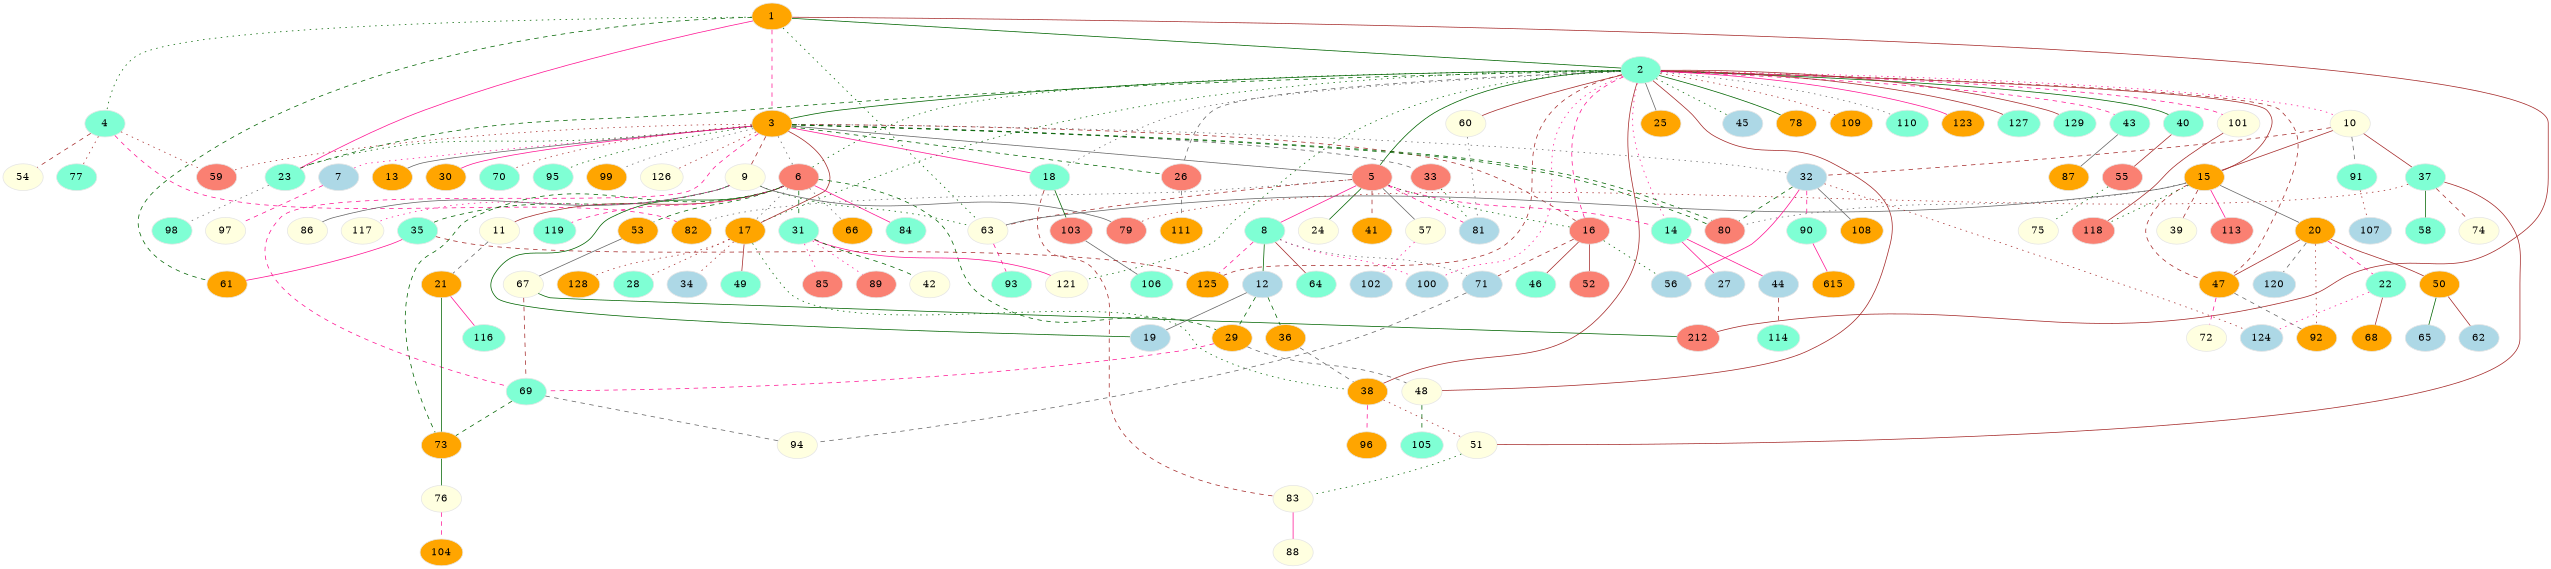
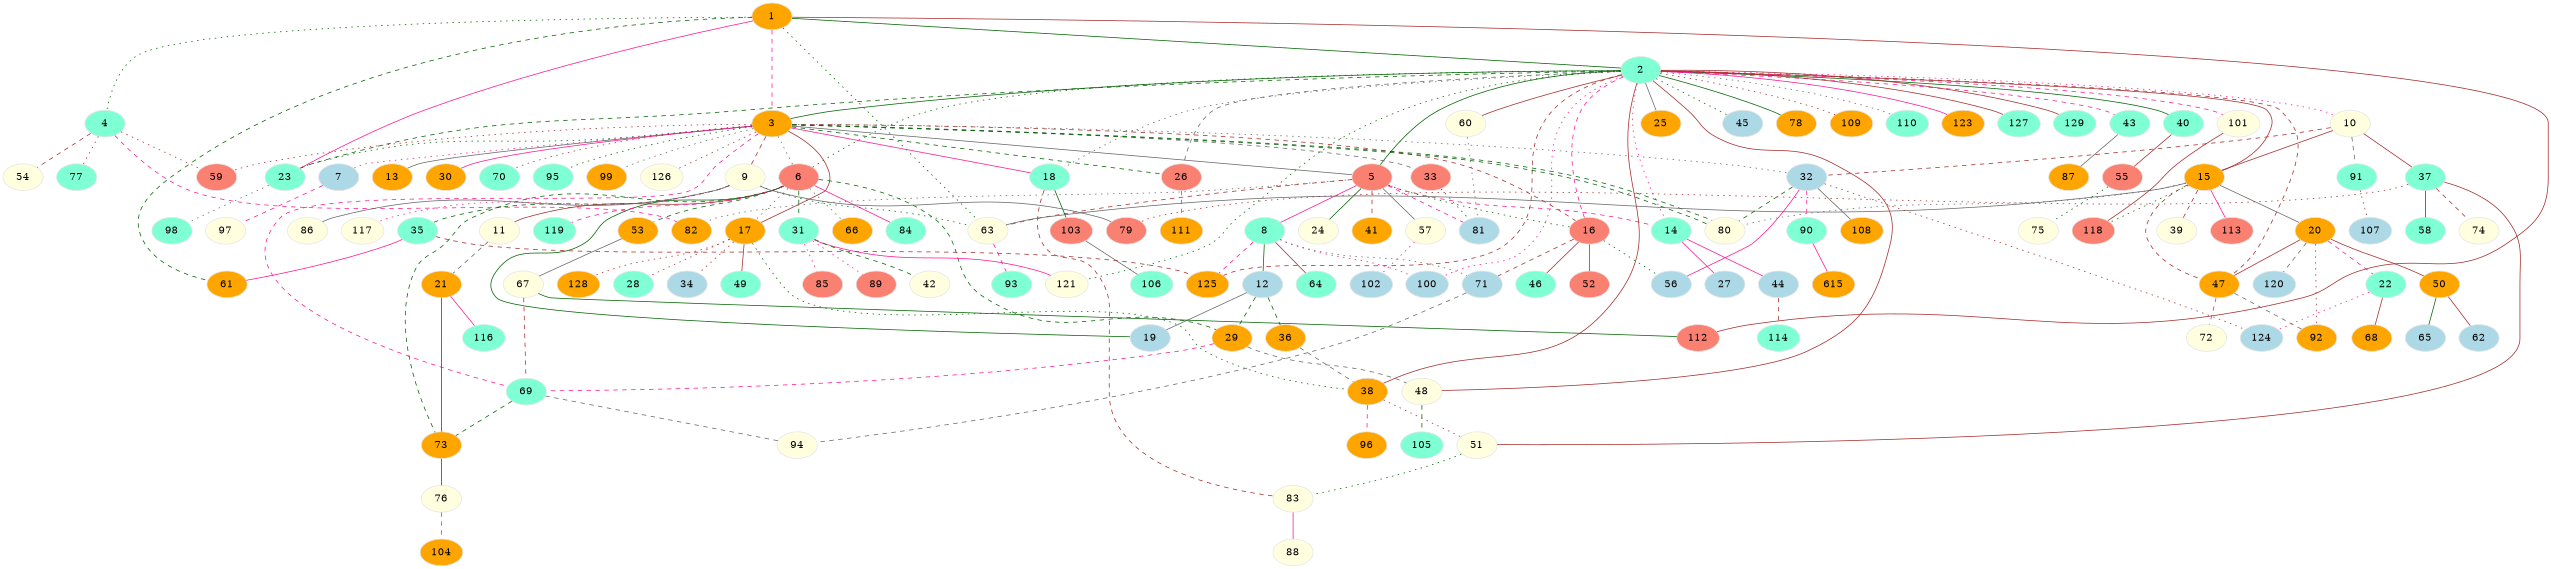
  graph {
    node [color=gray90 fillcolor=aquamarine style=filled]
    edge [color=brown style=solid]
    2
    1 [fillcolor=orange]
    3 [fillcolor=orange]
    4
    23
    61 [fillcolor=orange]
    63 [fillcolor=lightyellow]
-   112 [fillcolor=salmon label=212]
+   112 [fillcolor=salmon]
    5 [fillcolor=salmon]
    6 [fillcolor=salmon]
    10 [fillcolor=lightyellow]
    14
    15 [fillcolor=orange]
    16 [fillcolor=salmon]
    17 [fillcolor=orange]
    18
    25 [fillcolor=orange]
    26 [fillcolor=salmon]
    38 [fillcolor=orange]
    40
    43
    45 [fillcolor=lightblue]
    47 [fillcolor=orange]
    48 [fillcolor=lightyellow]
    60 [fillcolor=lightyellow]
    78 [fillcolor=orange]
    100 [fillcolor=lightblue]
    101 [fillcolor=lightyellow]
    109 [fillcolor=orange]
    110
    121 [fillcolor=lightyellow]
    123 [fillcolor=orange]
    125 [fillcolor=orange]
    127
    129
    7 [fillcolor=lightblue]
    9 [fillcolor=lightyellow]
    13 [fillcolor=orange]
    30 [fillcolor=orange]
    32 [fillcolor=lightblue]
    33 [fillcolor=salmon]
    59 [fillcolor=salmon]
    69
    70
-   80 [fillcolor=salmon]
+   80 [fillcolor=lightyellow]
    95
    99 [fillcolor=orange]
    126 [fillcolor=lightyellow]
    54 [fillcolor=lightyellow]
    77
    82 [fillcolor=orange]
    98
    93
    8
    24 [fillcolor=lightyellow]
    41 [fillcolor=orange]
    57 [fillcolor=lightyellow]
    81 [fillcolor=lightblue]
    11 [fillcolor=lightyellow]
    19 [fillcolor=lightblue]
    29 [fillcolor=orange]
    31
    53 [fillcolor=orange]
    66 [fillcolor=orange]
    73 [fillcolor=orange]
    84
    119
    37
    91
    27 [fillcolor=lightblue]
    44 [fillcolor=lightblue]
    20 [fillcolor=orange]
    39 [fillcolor=lightyellow]
    113 [fillcolor=salmon]
    118 [fillcolor=salmon]
    71 [fillcolor=lightblue]
    46
    52 [fillcolor=salmon]
    56 [fillcolor=lightblue]
    28
    34 [fillcolor=lightblue]
    49
    128 [fillcolor=orange]
    83 [fillcolor=lightyellow]
    103 [fillcolor=salmon]
    111 [fillcolor=orange]
    51 [fillcolor=lightyellow]
    96 [fillcolor=orange]
    55 [fillcolor=salmon]
    87 [fillcolor=orange]
    92 [fillcolor=orange]
    72 [fillcolor=lightyellow]
    105
    97 [fillcolor=lightyellow]
    35
    79 [fillcolor=salmon]
    86 [fillcolor=lightyellow]
    117 [fillcolor=lightyellow]
    124 [fillcolor=lightblue]
    90
    108 [fillcolor=orange]
    94 [fillcolor=lightyellow]
    12 [fillcolor=lightblue]
    64
    102 [fillcolor=lightblue]
    21 [fillcolor=orange]
    42 [fillcolor=lightyellow]
    85 [fillcolor=salmon]
    89 [fillcolor=salmon]
    67 [fillcolor=lightyellow]
    76 [fillcolor=lightyellow]
    36 [fillcolor=orange]
    58
    74 [fillcolor=lightyellow]
    107 [fillcolor=lightblue]
    116
    114
    22
    50 [fillcolor=orange]
    120 [fillcolor=lightblue]
    88 [fillcolor=lightyellow]
    106
    68 [fillcolor=orange]
    62 [fillcolor=lightblue]
    65 [fillcolor=lightblue]
    n126 [fillcolor=orange label=615]
    75 [fillcolor=lightyellow]
    104 [fillcolor=orange]
    2 -- 3 [color=darkgreen]
    2 -- 23 [color=darkgreen style=dashed]
    2 -- 5 [color=darkgreen]
    2 -- 6 [color=darkgreen style=dotted]
    2 -- 10 [color=deeppink style=dotted]
    2 -- 14 [color=deeppink style=dotted]
    2 -- 15
    2 -- 16 [color=deeppink style=dashed]
-   2 -- 17 [color=darkgreen style=dotted]
    2 -- 18 [color=gray40 style=dotted]
    2 -- 25 [color=gray40]
    2 -- 26 [color=gray40 style=dashed]
    2 -- 38
    2 -- 40 [color=darkgreen]
    2 -- 43 [color=deeppink style=dashed]
    2 -- 45 [color=darkgreen style=dotted]
    2 -- 47 [style=dashed]
    2 -- 48
    2 -- 60
    2 -- 78 [color=darkgreen]
    2 -- 100 [color=deeppink style=dotted]
    2 -- 101 [color=deeppink style=dashed]
    2 -- 109 [style=dotted]
    2 -- 110 [color=gray40 style=dotted]
    2 -- 121 [color=darkgreen style=dotted]
    2 -- 123 [color=deeppink]
    2 -- 125 [style=dashed]
    2 -- 127
    2 -- 129
    1 -- 2 [color=darkgreen]
    1 -- 3 [color=deeppink style=dashed]
    1 -- 4 [color=darkgreen style=dotted]
    1 -- 23 [color=deeppink]
    1 -- 61 [color=darkgreen style=dashed]
    1 -- 63 [color=darkgreen style=dotted]
    1 -- 112
    3 -- 23 [color=darkgreen style=dotted]
    3 -- 5 [color=gray40]
    3 -- 6 [color=gray40 style=dotted]
    3 -- 16 [style=dashed]
    3 -- 17
    3 -- 18 [color=deeppink]
    3 -- 26 [color=darkgreen style=dashed]
    3 -- 7 [color=deeppink style=dotted]
    3 -- 9 [style=dashed]
    3 -- 13 [color=gray40]
    3 -- 30 [color=deeppink]
    3 -- 32 [color=gray40 style=dotted]
    3 -- 33 [color=gray40 style=dashed]
    3 -- 59 [style=dotted]
    3 -- 69 [color=deeppink style=dashed]
    3 -- 70 [style=dotted]
    3 -- 80 [color=darkgreen style=dashed]
    3 -- 80 [color=darkgreen style=dashed]
    3 -- 95 [color=darkgreen style=dotted]
    3 -- 99 [color=gray40 style=dotted]
    3 -- 126 [style=dotted]
    4 -- 59 [style=dotted]
    4 -- 54 [style=dashed]
    4 -- 77 [style=dotted]
    4 -- 82 [color=deeppink style=dashed]
    23 -- 98 [color=gray40 style=dotted]
    63 -- 93 [color=deeppink style=dashed]
    5 -- 63 [style=dashed]
    5 -- 14 [color=deeppink style=dashed]
    5 -- 16 [color=darkgreen style=dotted]
    5 -- 82 [color=gray40 style=dotted]
    5 -- 8 [color=deeppink]
    5 -- 24 [color=darkgreen]
    5 -- 41 [style=dashed]
    5 -- 57 [color=gray40]
    5 -- 81 [color=deeppink style=dashed]
    6 -- 17 [color=gray40 style=dotted]
    6 -- 11
    6 -- 19 [color=darkgreen]
    6 -- 29 [color=darkgreen style=dashed]
    6 -- 31 [color=darkgreen style=dashed]
    6 -- 53 [color=darkgreen style=dashed]
    6 -- 66 [color=gray40 style=dotted]
    6 -- 73 [color=darkgreen style=dashed]
    6 -- 84 [color=deeppink]
    6 -- 119 [color=deeppink style=dashed]
    10 -- 15
    10 -- 32 [style=dashed]
    10 -- 37
    10 -- 91 [color=gray40 style=dashed]
    14 -- 27 [color=deeppink]
    14 -- 44 [color=deeppink]
    15 -- 63 [color=gray40]
    15 -- 47 [style=dashed]
    15 -- 80 [color=gray40 style=dotted]
    15 -- 20 [color=gray40]
    15 -- 39 [style=dashed]
    15 -- 113 [color=deeppink]
    15 -- 118 [color=darkgreen style=dotted]
    16 -- 71 [style=dashed]
    16 -- 46
    16 -- 52
    16 -- 56 [color=darkgreen style=dotted]
    17 -- 38 [color=darkgreen style=dotted]
    17 -- 28 [style=dotted]
    17 -- 34 [style=dotted]
    17 -- 49
    17 -- 128 [style=dotted]
    18 -- 83 [style=dashed]
    18 -- 103 [color=darkgreen]
    26 -- 111 [color=gray40 style=dashed]
    38 -- 51 [style=dotted]
    38 -- 96 [color=deeppink style=dashed]
    40 -- 55
    43 -- 87 [color=gray40]
    47 -- 92 [color=gray40 style=dashed]
    47 -- 72 [color=deeppink style=dashed]
    48 -- 105 [color=darkgreen style=dashed]
    60 -- 81 [color=gray40 style=dotted]
    101 -- 118
    7 -- 97 [color=deeppink style=dashed]
    9 -- 63 [color=darkgreen style=dotted]
    9 -- 35 [color=darkgreen style=dashed]
    9 -- 79 [color=gray40]
    9 -- 86 [color=gray40]
    9 -- 117 [color=deeppink style=dotted]
    32 -- 80 [color=darkgreen style=dashed]
    32 -- 56 [color=deeppink]
    32 -- 124 [style=dotted]
    32 -- 90 [color=deeppink style=dashed]
    32 -- 108 [color=gray40]
    33 -- 81 [color=darkgreen style=dotted]
    69 -- 73 [color=darkgreen style=dashed]
    69 -- 94 [color=gray40 style=dashed]
    8 -- 100 [color=deeppink style=dotted]
    8 -- 125 [color=deeppink style=dashed]
    8 -- 71 [color=gray40 style=dotted]
    8 -- 12 [color=darkgreen]
    8 -- 64
    57 -- 102 [color=deeppink style=dotted]
    11 -- 21 [color=gray40 style=dashed]
    29 -- 48 [color=gray40 style=dashed]
    29 -- 69 [color=deeppink style=dashed]
    31 -- 121 [color=deeppink]
    31 -- 42 [color=darkgreen style=dashed]
    31 -- 85 [color=deeppink style=dotted]
    31 -- 89 [color=deeppink style=dotted]
    53 -- 67 [color=gray40]
    73 -- 76 [color=darkgreen]
    37 -- 51
    37 -- 79 [style=dotted]
    37 -- 58 [color=darkgreen]
    37 -- 74 [style=dashed]
    91 -- 107 [style=dotted]
    44 -- 114 [style=dashed]
    20 -- 47
    20 -- 92 [style=dotted]
    20 -- 22 [color=deeppink style=dashed]
    20 -- 50
    20 -- 120 [color=gray40 style=dashed]
    71 -- 94 [color=gray40 style=dashed]
    83 -- 88 [color=deeppink]
    103 -- 106 [color=gray40]
    51 -- 83 [color=darkgreen style=dotted]
    55 -- 75 [color=darkgreen style=dotted]
    35 -- 61 [color=deeppink]
    35 -- 125 [style=dashed]
    90 -- n126 [color=deeppink]
    12 -- 19 [color=gray40]
    12 -- 29 [color=darkgreen style=dashed]
    12 -- 36 [color=darkgreen style=dashed]
    21 -- 73 [color=darkgreen]
    21 -- 116 [color=deeppink]
    67 -- 112 [color=darkgreen]
    67 -- 69 [style=dashed]
    76 -- 104 [color=deeppink style=dashed]
    36 -- 38 [color=gray40 style=dashed]
    22 -- 124 [color=deeppink style=dotted]
    22 -- 68
    50 -- 62
    50 -- 65 [color=darkgreen]
  }
